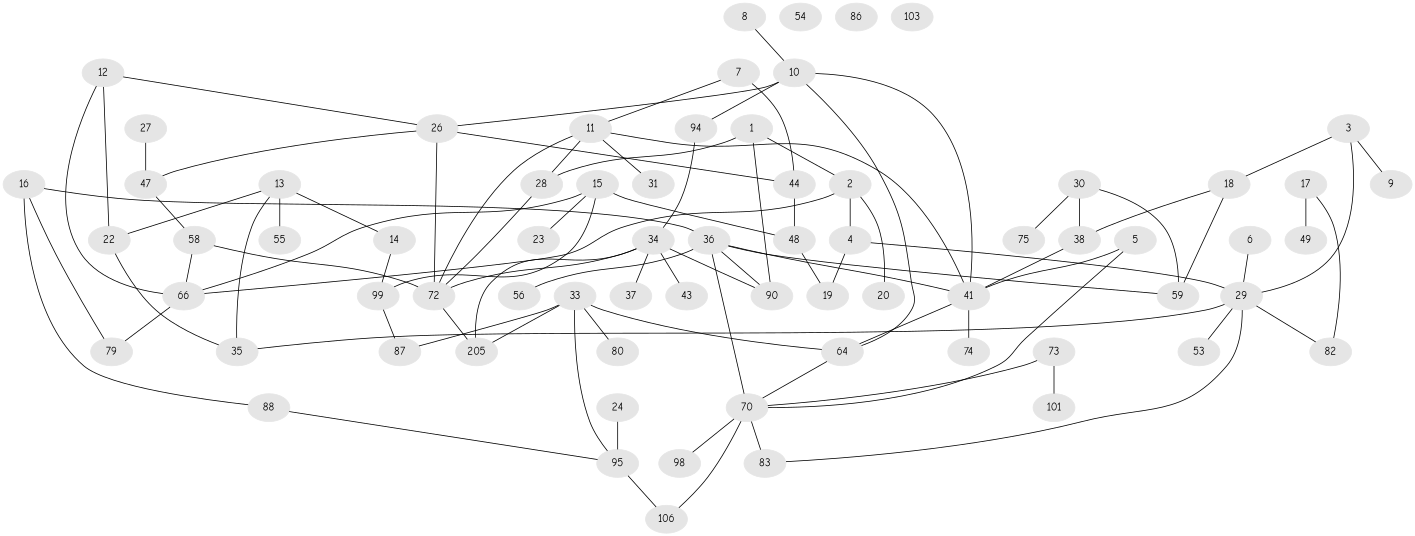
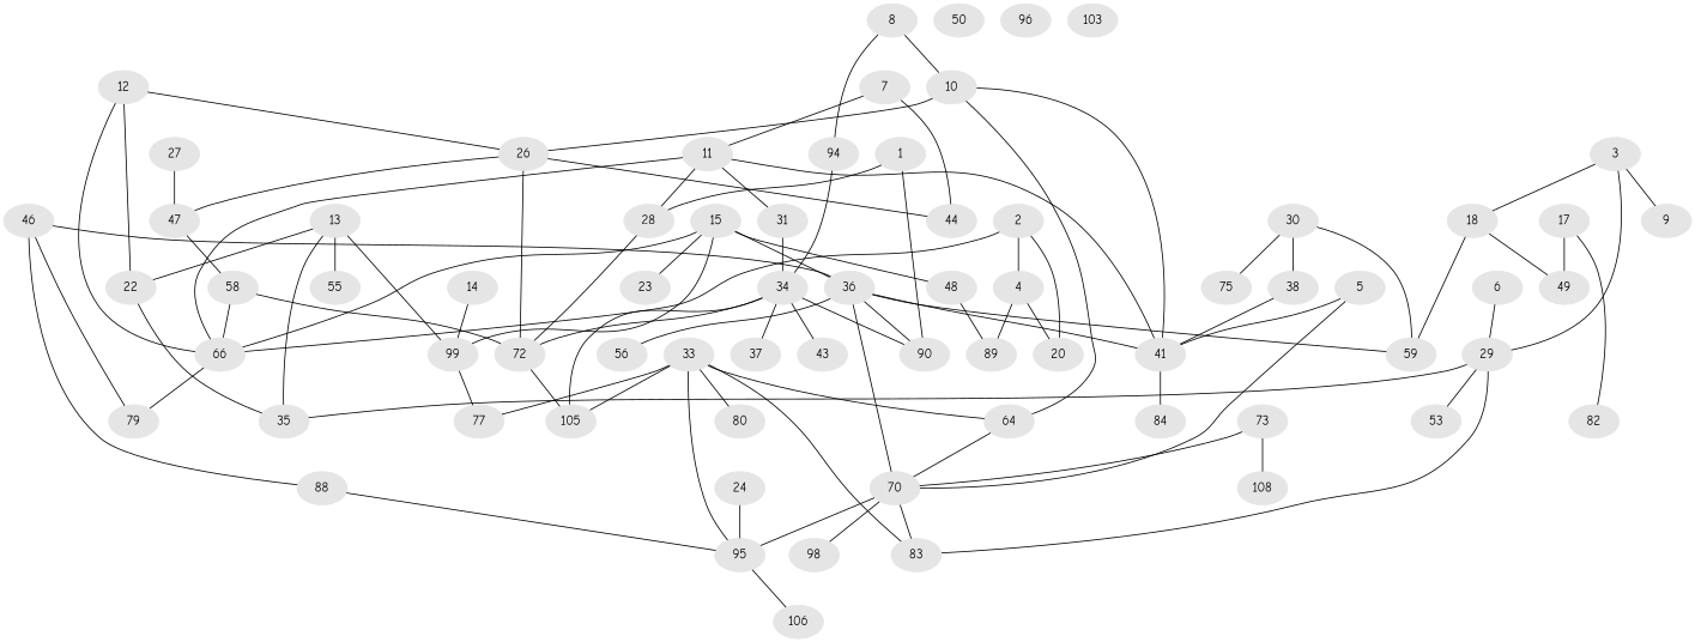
  graph {
    fontname="Comic Neue"
    node [color=gray90 fontname="Comic Neue" style=filled]
    edge [fontname="Comic Neue"]
    2 [super="+32"]
    4 [super="+77"]
    20 [super="+60"]
    66 [super="+68"]
    1
    28 [super="+46"]
    90
    72 [super="+91"]
    29 [super="+62"]
-   89 [label=19]
+   89
    79
    3 [super="+69"]
    9
    18
    49 [super="+57"]
    59
    35 [super="+65"]
    82
    53 [super="+74"]
    83
    5 [super="+40"]
    41 [super="+51"]
    70 [super="+81"]
    64 [super="+102"]
-   84 [label=74]
+   84
    95 [super="+99"]
    n27 [label=98]
    6
    11 [super="+76"]
    31
    7
    44
    48 [super="+96"]
    8 [super="+71"]
    10 [super="+85"]
    26 [super="+54"]
    94
    47 [super="+101"]
    34 [super="+78"]
-   105 [label=205]
+   105
    37
    43
    12 [super="+45"]
    22
    13 [super="+107"]
    n46 [label=99 super="+98"]
    55
-   87 [super="+104"]
+   87 [super="+104" label=77]
    36 [super="+61"]
    56
    14 [super="+25"]
    15 [super="+67"]
    23
-   16 [super="+92"]
+   16 [super="+92" label=46]
    88 [super="+93"]
    17
    24 [super="+42"]
    106
    58
    27
    30 [super="+39"]
    38
    75
    33 [super="+100"]
    80
-   50 [label=54]
+   50
    n67 [label=73 super="+73"]
-   108 [label=101]
-   86
+   108
+   86 [label=96]
    103
    2 -- 4
    2 -- 20
    2 -- 66
-   4 -- 29
+   4 -- 20
    4 -- 89
    66 -- 79
-   1 -- 2
    1 -- 28
    1 -- 90
    28 -- 72
    72 -- 105
    29 -- 35
-   29 -- 82
    29 -- 53
    29 -- 83
    3 -- 29
    3 -- 9
    3 -- 18
-   18 -- 38
+   18 -- 49
    18 -- 59
    5 -- 41
    5 -- 70
-   41 -- 64
    41 -- 84
    70 -- 83
-   70 -- 106
+   70 -- 95
    70 -- n27
    64 -- 70
    95 -- 106
    6 -- 29
    11 -- 28
-   11 -- 72
+   11 -- 66
    11 -- 41
    11 -- 31
+   31 -- 34
    7 -- 11
    7 -- 44
-   44 -- 48
    48 -- 89
    8 -- 10
    10 -- 41
    10 -- 64
    10 -- 26
-   10 -- 94
+   8 -- 94
    26 -- 72
    26 -- 44
    26 -- 47
    94 -- 34
    47 -- 58
    34 -- 90
    34 -- 72
    34 -- 105
    34 -- 37
    34 -- 43
    12 -- 66
    12 -- 26
    12 -- 22
    22 -- 35
    13 -- 35
    13 -- 22
-   13 -- 14
+   13 -- n46
    13 -- 55
    n46 -- 87
    36 -- 90
    36 -- 59
    36 -- 41
    36 -- 70
    36 -- 56
    14 -- n46
    15 -- 66
    15 -- 48
    15 -- n46
+   15 -- 36
    15 -- 23
    16 -- 79
    16 -- 36
    16 -- 88
    88 -- 95
    17 -- 49
    17 -- 82
    24 -- 95
    58 -- 66
    58 -- 72
    27 -- 47
    30 -- 59
    30 -- 38
    30 -- 75
    38 -- 41
+   33 -- 83
    33 -- 64
    33 -- 95
    33 -- 105
    33 -- 87
    33 -- 80
    n67 -- 70
    n67 -- 108
  }
